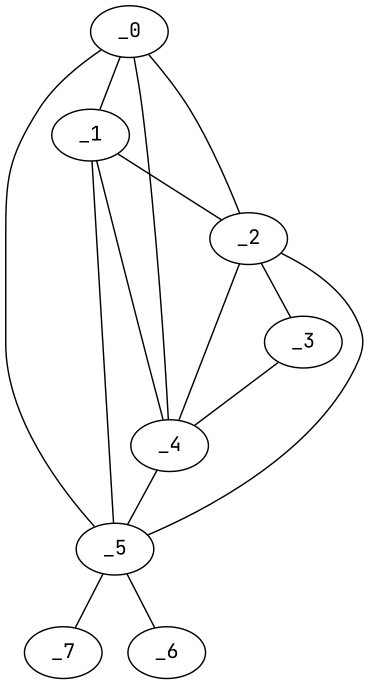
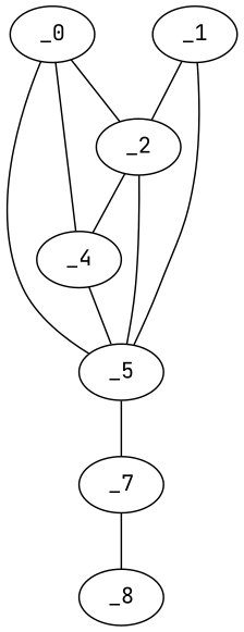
  graph {
    fontname="JetBrains Mono"
    node [fontname="JetBrains Mono" y=69]
    edge [fontname="JetBrains Mono" valence=2]
    _0 [x=16 y=63]
    _1 [x=35]
    _2 [x=54 y=78]
    _5 [x=104 y=31]
    _4 [x=89 y=60]
-   _3 [x=88]
    _7 [x=118 y=44]
-   _6 [x=113 y=35]
-   _0 -- _1
+   _8 [x=125 y=38]
    _0 -- _2 [valence=1]
    _0 -- _5 [valence=1]
    _1 -- _2
    _1 -- _5
-   _1 -- _4
    _2 -- _4
-   _2 -- _3 [valence=1]
    _5 -- _2 [valence=1]
    _5 -- _7
-   _5 -- _6 [valence=1]
    _4 -- _0
    _4 -- _5
-   _3 -- _4 [valence=1]
+   _7 -- _8 [valence=1]
  }
